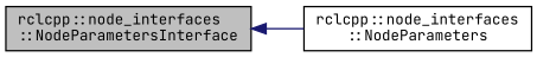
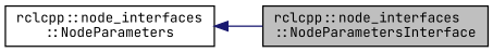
  digraph {
    rankdir=LR
    fontname="JetBrains Mono"
    node [color=black fontname="JetBrains Mono" fontsize=10 shape=record style=filled]
    n1 [fillcolor=grey75 fontcolor=black height=0.2 label="rclcpp::node_interfaces\l::NodeParametersInterface" width=0.4]
    n2 [fillcolor=white height=0.2 label="rclcpp::node_interfaces\l::NodeParameters" width=0.4]
-   n1 -> n2 [color=midnightblue dir=back fontname="JetBrains Mono" fontsize=10 labelfontname=Helvetica labelfontsize=10 style=solid]
+   n2 -> n1 [color=midnightblue dir=back fontname="JetBrains Mono" fontsize=10 labelfontname=Helvetica labelfontsize=10 style=solid]
  }
